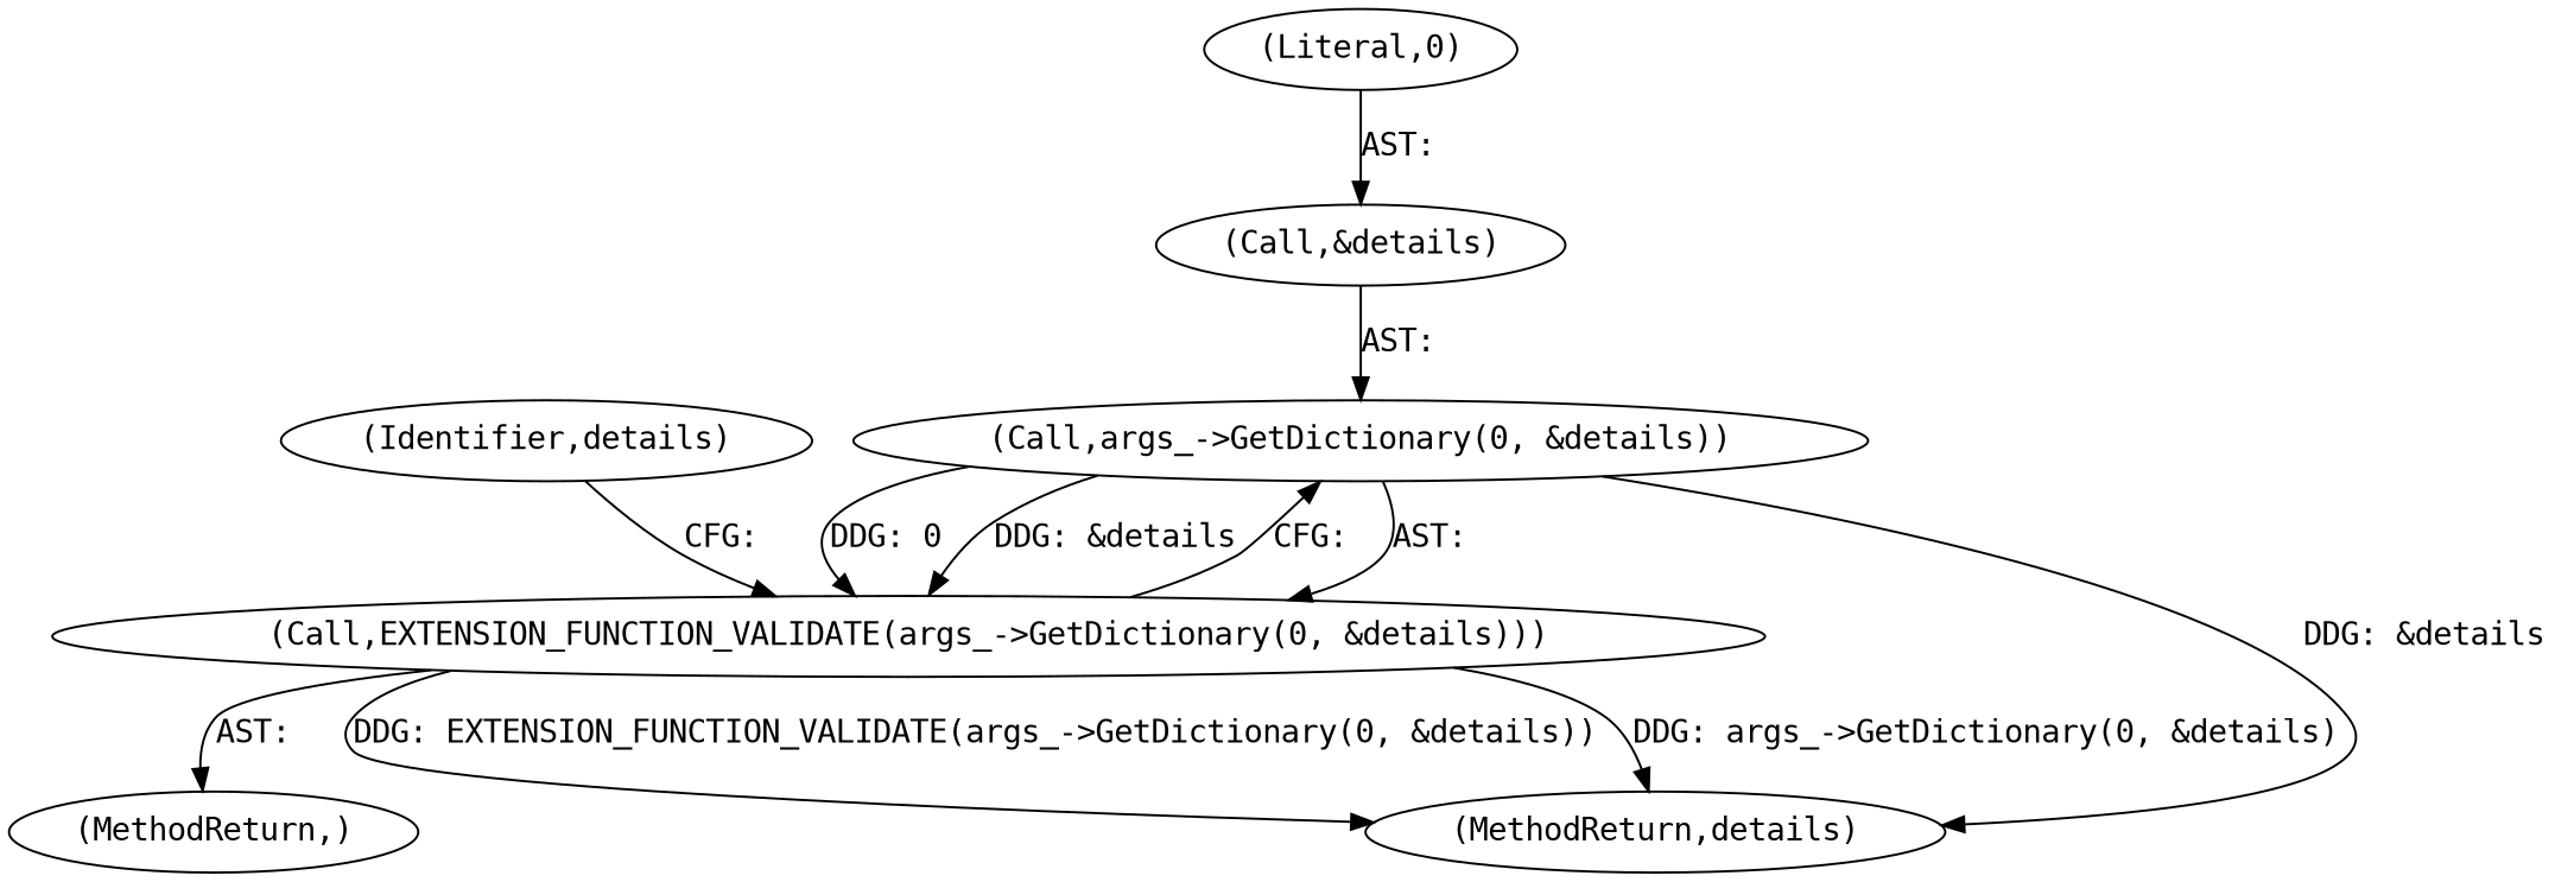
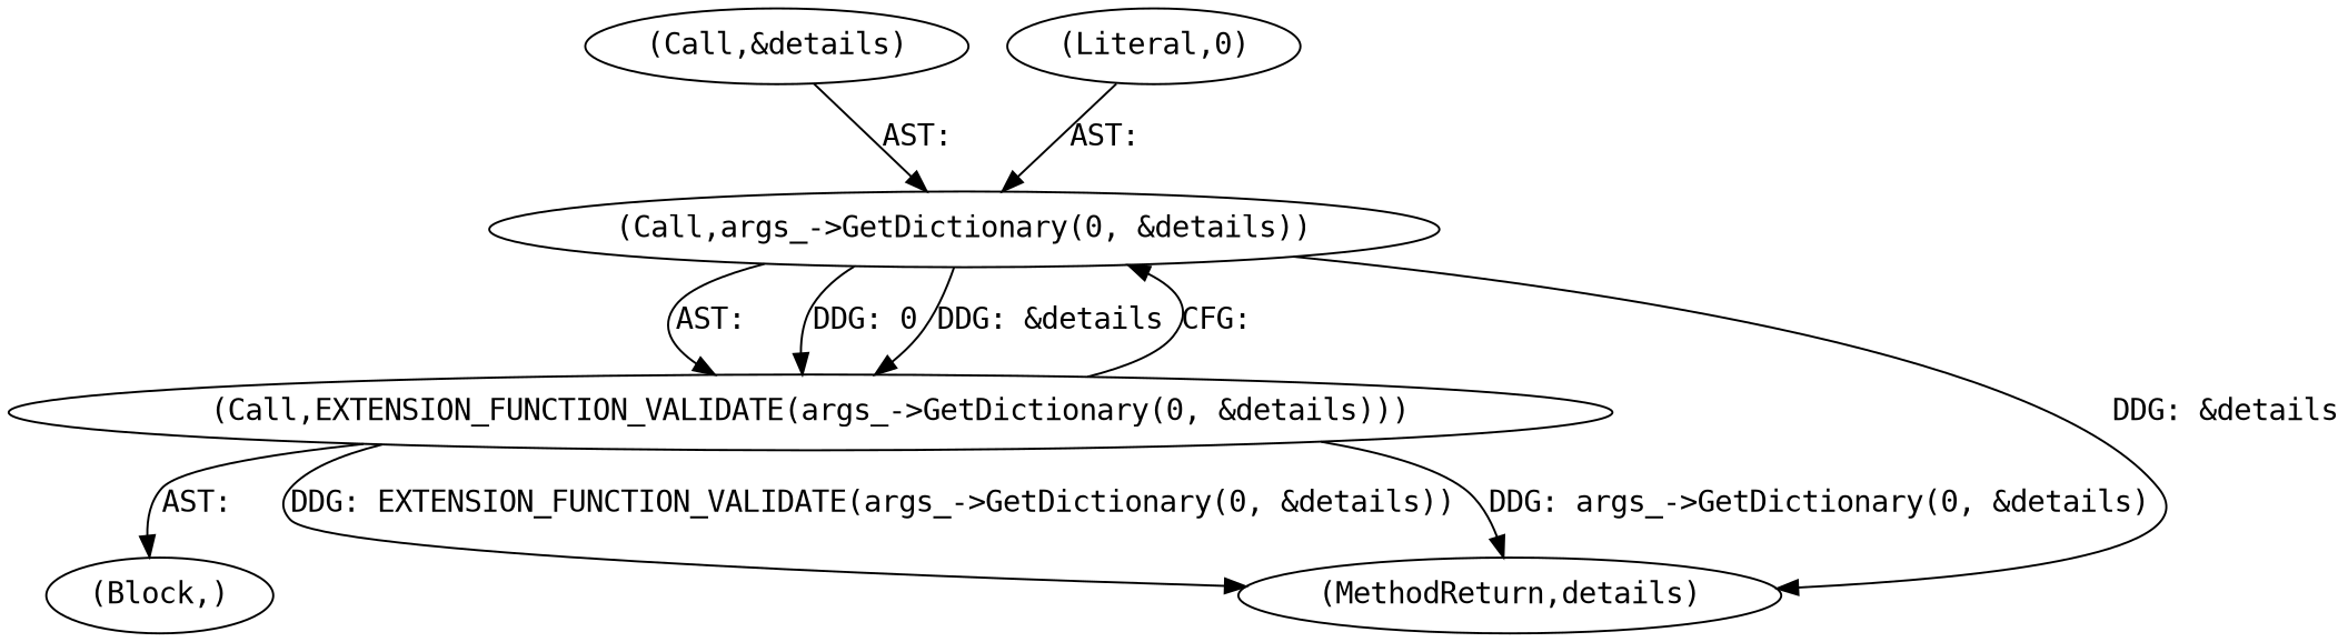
  digraph {
    fontname="DejaVu Sans Mono"
    node [fontname="DejaVu Sans Mono"]
    edge [fontname="DejaVu Sans Mono"]
    n1 [label="(Call,args_->GetDictionary(0, &details))"]
    n2 [label="(Call,EXTENSION_FUNCTION_VALIDATE(args_->GetDictionary(0, &details)))"]
    n3 [label="(MethodReturn,details)"]
-   n4 [label="(MethodReturn,)"]
+   n4 [label="(Block,)"]
    n5 [label="(Call,&details)"]
-   n6 [label="(Identifier,details)"]
    n7 [label="(Literal,0)"]
    n1 -> n2 [label="AST: "]
    n1 -> n2 [label="DDG: 0"]
    n1 -> n2 [label="DDG: &details"]
    n1 -> n3 [label="DDG: &details"]
    n2 -> n1 [label="CFG: "]
    n2 -> n3 [label="DDG: args_->GetDictionary(0, &details)"]
    n2 -> n3 [label="DDG: EXTENSION_FUNCTION_VALIDATE(args_->GetDictionary(0, &details))"]
    n2 -> n4 [label="AST: "]
    n5 -> n1 [label="AST: "]
-   n6 -> n2 [label="CFG: "]
-   n7 -> n5 [label="AST: "]
+   n7 -> n1 [label="AST: "]
  }
